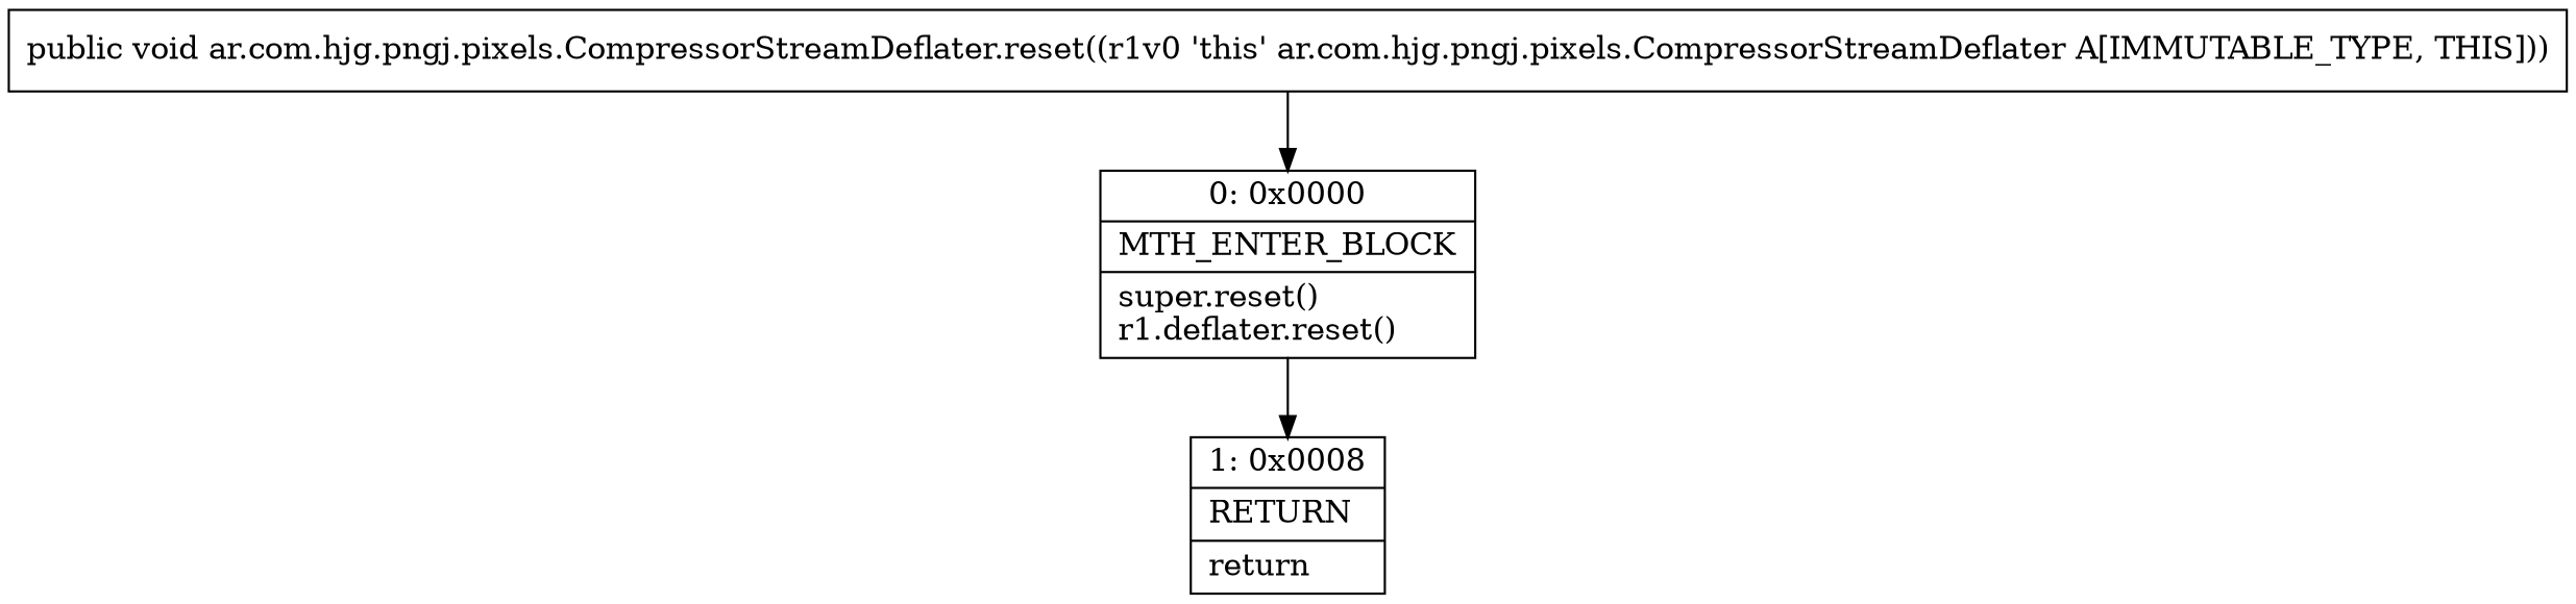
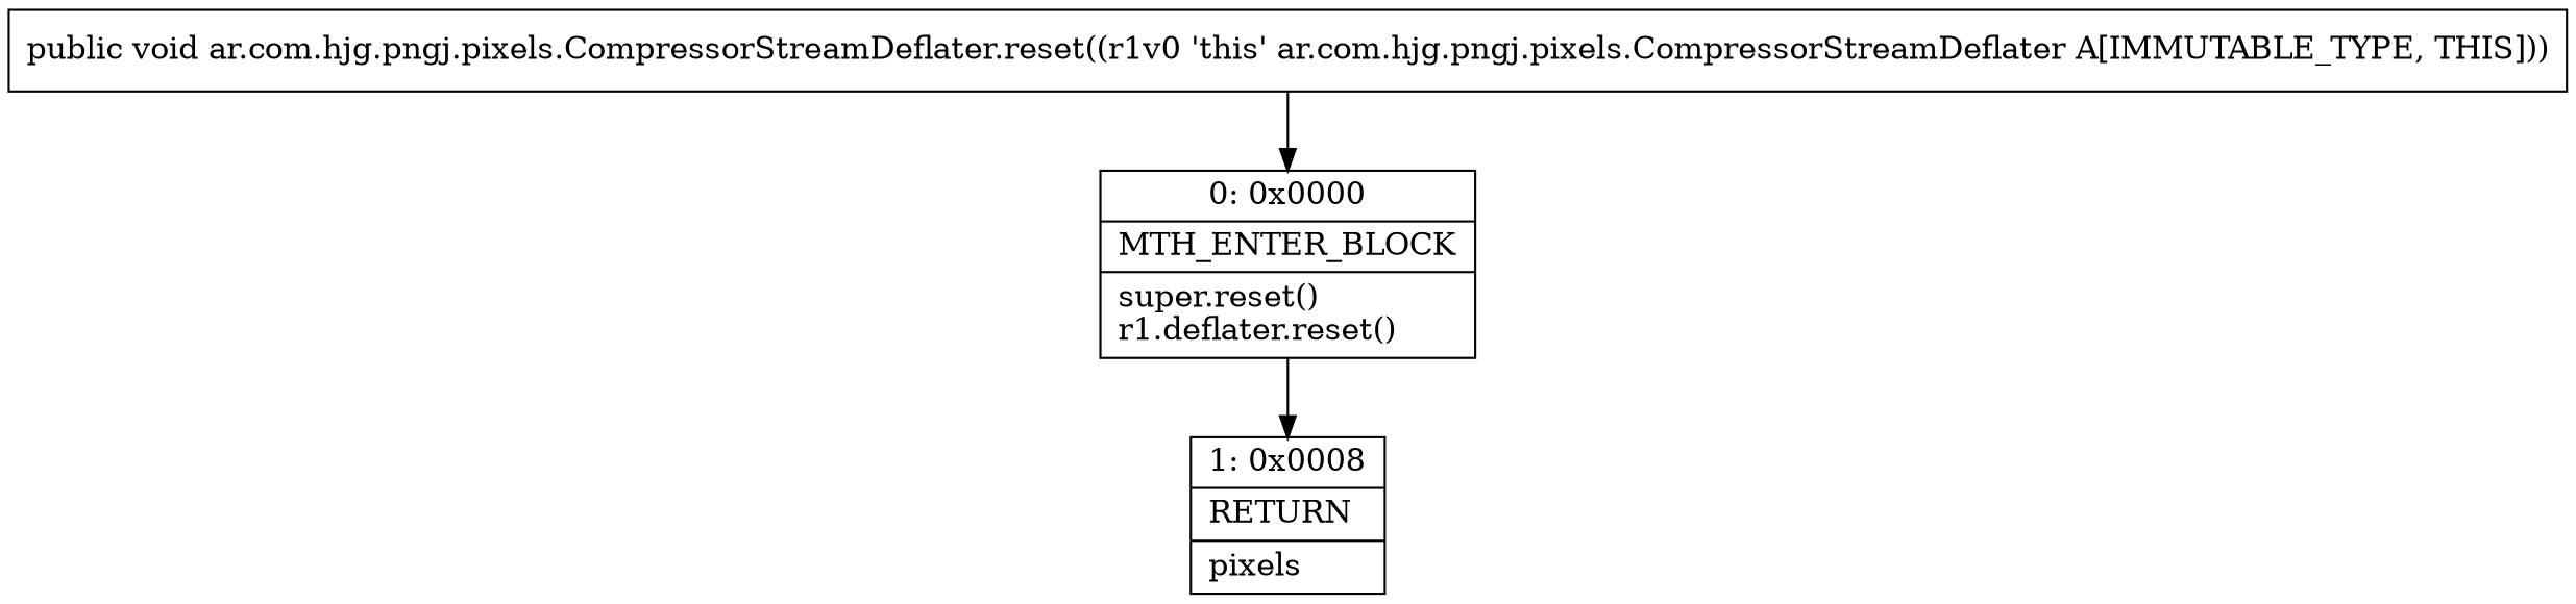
  digraph {
    node [shape=record]
    n1 [label="{0\:\ 0x0000|MTH_ENTER_BLOCK\l|super.reset()\lr1.deflater.reset()\l}"]
-   n2 [label="{1\:\ 0x0008|RETURN\l|return\l}"]
+   n2 [label="{1\:\ 0x0008|RETURN\l|pixels\l}"]
    n3 [label="{public void ar.com.hjg.pngj.pixels.CompressorStreamDeflater.reset((r1v0 'this' ar.com.hjg.pngj.pixels.CompressorStreamDeflater A[IMMUTABLE_TYPE, THIS])) }"]
    n1 -> n2
    n3 -> n1
  }
